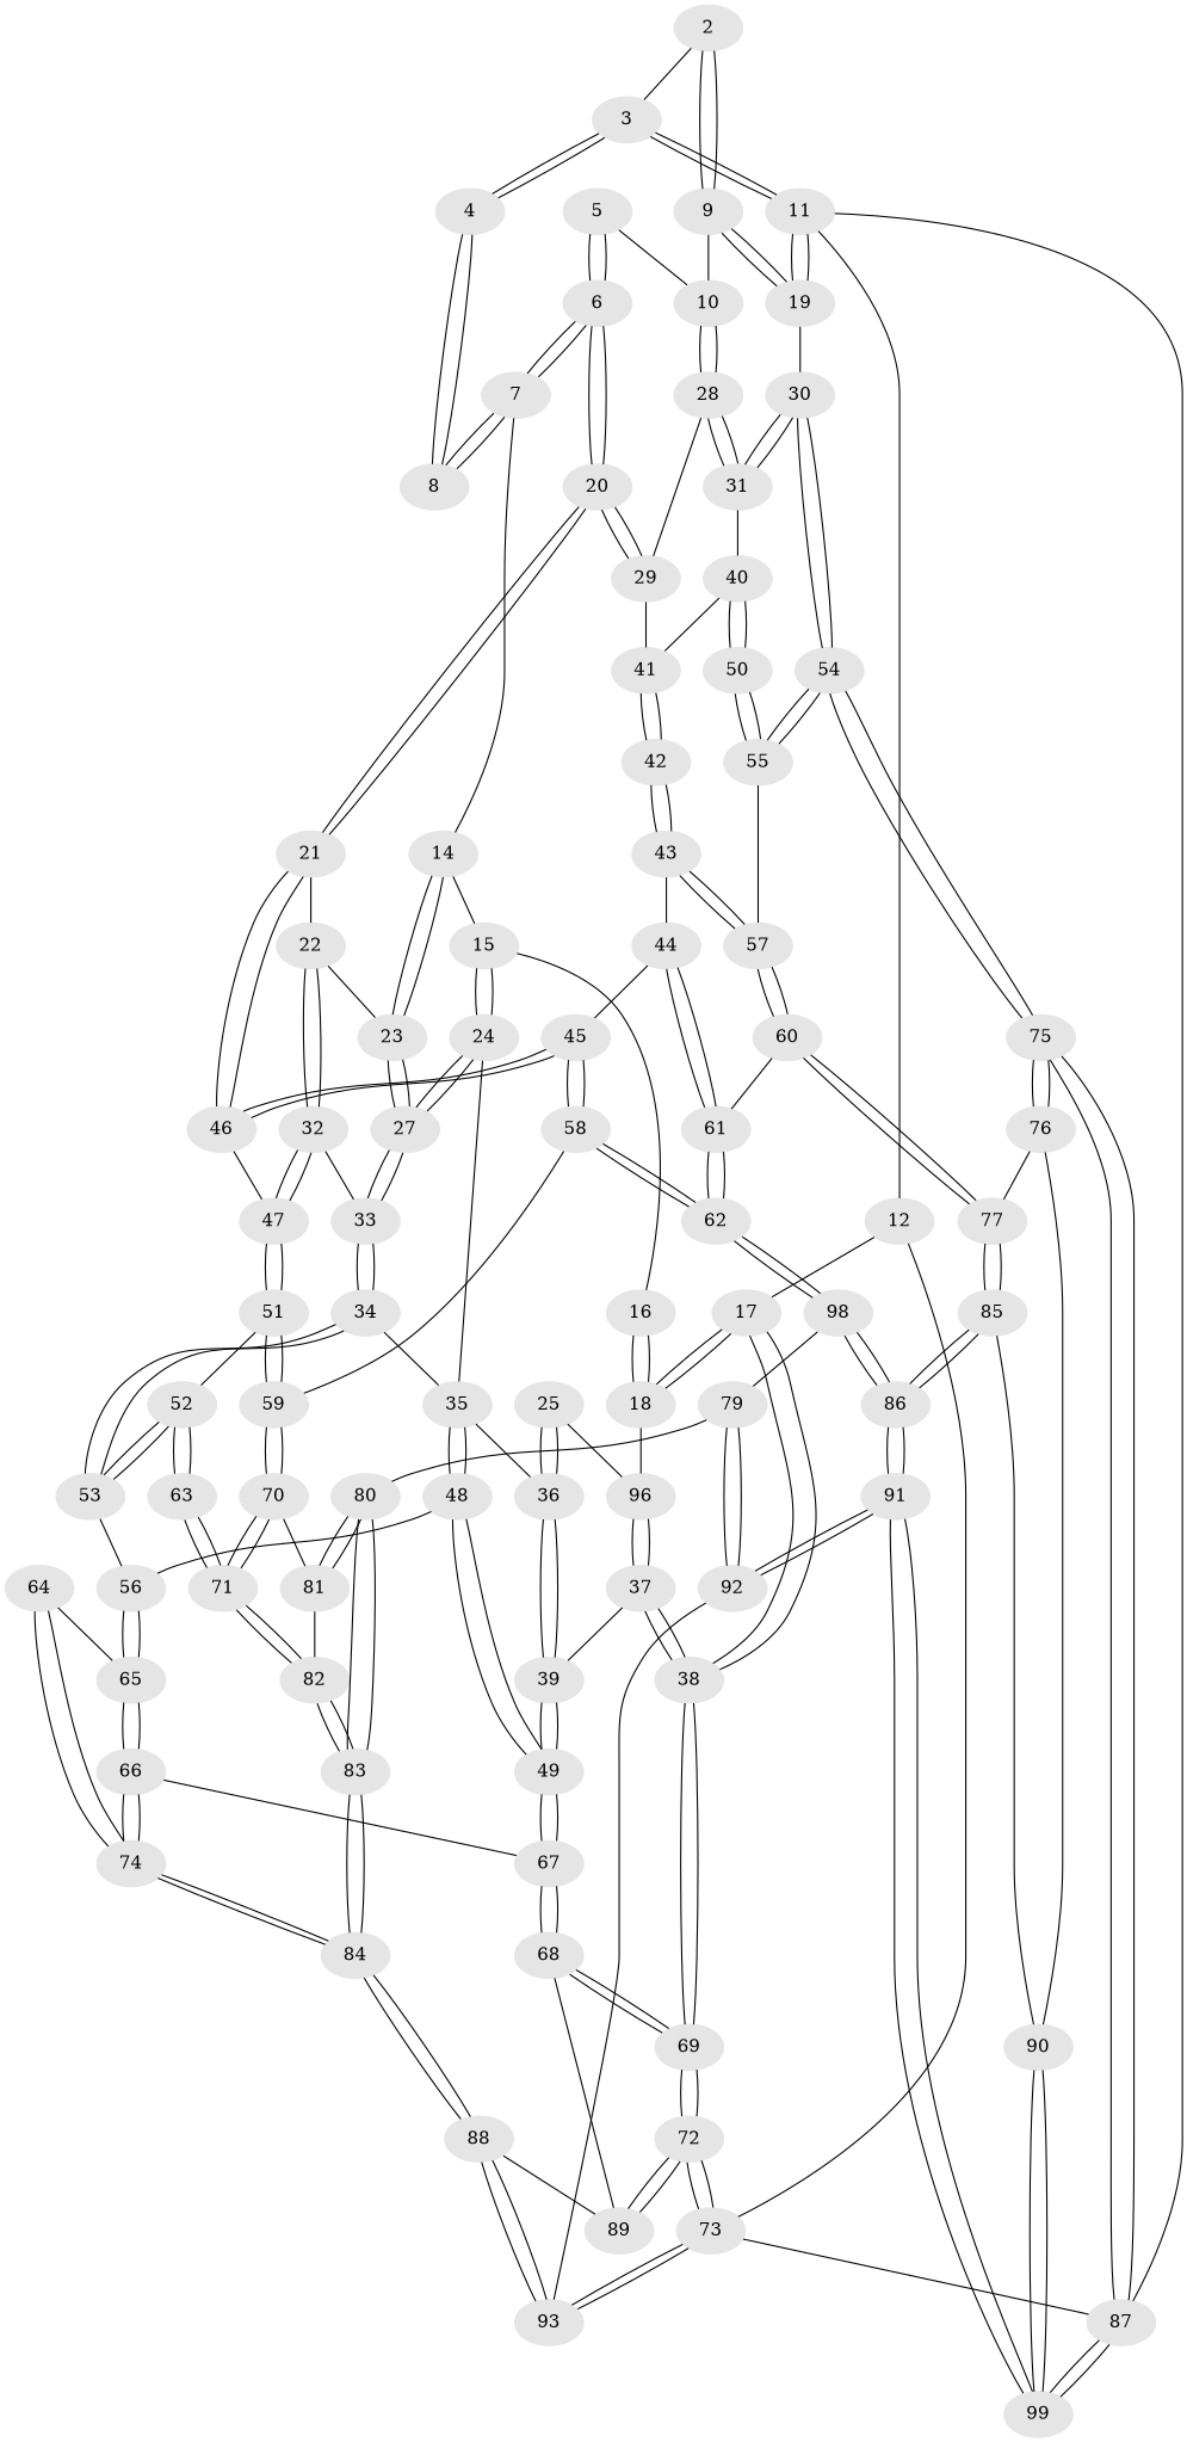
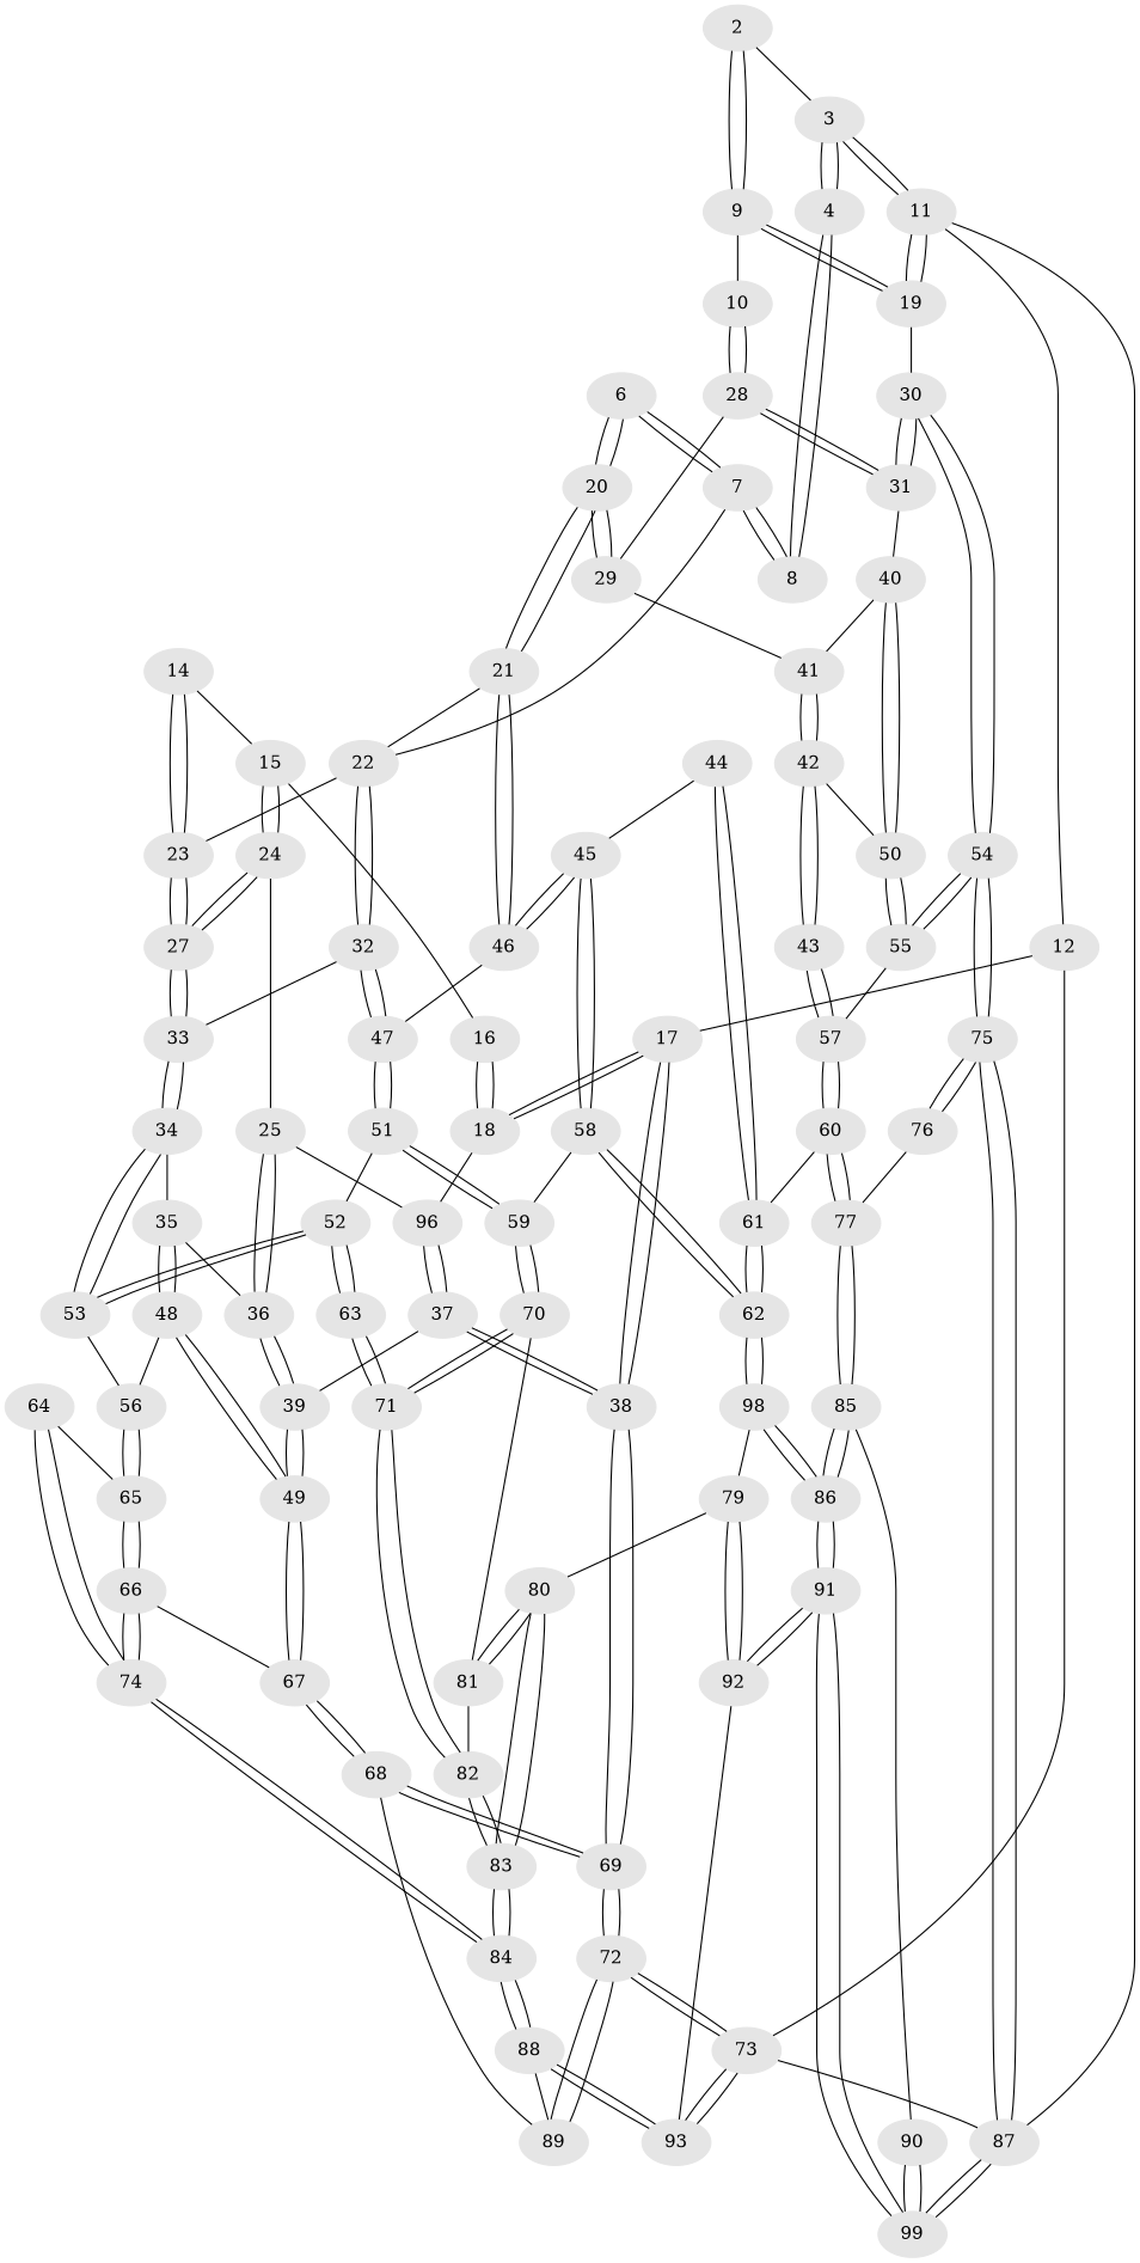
  graph {
    node [color=gray90 style=filled]
    2
    3
    9
-   5
    6
    10
    4
    11
    19
    8
    12
    87
    7
    20
    28
    14
    21
    29
    15
    23
    30
    31
    17
    73
    n25 [label=99]
    18
    38
    93
    16
    24
    27
    25
    n33 [label=96]
    69
    37
    54
    22
    46
    41
    32
    47
    33
    36
    39
    34
    40
    42
    55
    75
    50
    51
    35
    53
    48
    56
    49
    72
    67
    43
    44
    57
    45
    61
    60
    58
    62
    59
    52
    65
    68
    63
    70
    71
    76
    66
    77
    n77 [label=98]
    81
    85
    79
    86
    64
    74
    82
    84
    89
    83
    88
    90
    80
    92
    91
    2 -- 3
    2 -- 9
    2 -- 9
    3 -- 4
    3 -- 4
    3 -- 11
    3 -- 11
    9 -- 10
    9 -- 19
    9 -- 19
-   5 -- 6
-   5 -- 6
-   5 -- 10
    6 -- 7
    6 -- 7
    6 -- 20
    6 -- 20
    10 -- 28
    10 -- 28
    4 -- 8
    4 -- 8
    11 -- 19
    11 -- 19
    11 -- 12
    11 -- 87
    19 -- 30
    12 -- 17
    12 -- 73
    87 -- n25
    87 -- n25
    7 -- 8
    7 -- 8
-   7 -- 14
+   7 -- 22
    20 -- 21
    20 -- 21
    20 -- 29
    20 -- 29
    28 -- 29
    28 -- 31
    28 -- 31
    14 -- 15
    14 -- 23
    14 -- 23
    21 -- 22
    21 -- 46
    21 -- 46
    29 -- 41
    15 -- 16
    15 -- 24
    15 -- 24
    23 -- 27
    23 -- 27
    30 -- 31
    30 -- 31
    30 -- 54
    30 -- 54
    31 -- 40
    17 -- 18
    17 -- 18
    17 -- 38
    17 -- 38
    73 -- 87
    73 -- 93
    73 -- 93
    18 -- n33
    38 -- 69
    38 -- 69
    16 -- 18
    16 -- 18
    24 -- 27
    24 -- 27
-   24 -- 35
+   24 -- 25
    27 -- 33
    27 -- 33
    25 -- n33
    25 -- 36
    25 -- 36
    n33 -- 37
    n33 -- 37
    69 -- 72
    69 -- 72
    37 -- 38
    37 -- 38
    37 -- 39
    54 -- 55
    54 -- 55
    54 -- 75
    54 -- 75
    22 -- 23
    22 -- 32
    22 -- 32
    46 -- 47
    41 -- 42
    41 -- 42
    32 -- 47
    32 -- 47
    32 -- 33
    47 -- 51
    47 -- 51
    33 -- 34
    33 -- 34
    36 -- 39
    36 -- 39
    39 -- 49
    39 -- 49
    34 -- 35
    34 -- 53
    34 -- 53
    40 -- 41
    40 -- 50
    40 -- 50
+   42 -- 50
    42 -- 43
    42 -- 43
    55 -- 57
    75 -- 87
    75 -- 87
    75 -- 76
    75 -- 76
    50 -- 55
    50 -- 55
    51 -- 59
    51 -- 59
    51 -- 52
    35 -- 36
    35 -- 48
    35 -- 48
    53 -- 56
    48 -- 56
    48 -- 49
    48 -- 49
    56 -- 65
    56 -- 65
    49 -- 67
    49 -- 67
    72 -- 73
    72 -- 73
    72 -- 89
    72 -- 89
    67 -- 68
    67 -- 68
-   43 -- 44
    43 -- 57
    43 -- 57
    44 -- 45
    44 -- 61
    44 -- 61
    57 -- 60
    57 -- 60
    45 -- 46
    45 -- 46
    45 -- 58
    45 -- 58
    61 -- 62
    61 -- 62
    60 -- 61
    60 -- 77
    60 -- 77
    58 -- 62
    58 -- 62
    58 -- 59
    62 -- n77
    62 -- n77
    59 -- 70
    59 -- 70
    52 -- 53
    52 -- 53
    52 -- 63
    52 -- 63
    65 -- 66
    65 -- 66
    68 -- 69
    68 -- 69
    68 -- 89
    63 -- 71
    63 -- 71
    70 -- 71
    70 -- 71
    70 -- 81
    71 -- 82
    71 -- 82
    76 -- 77
-   76 -- 90
    66 -- 67
    66 -- 74
    66 -- 74
    77 -- 85
    77 -- 85
    n77 -- 79
    n77 -- 86
    n77 -- 86
    81 -- 82
    85 -- 86
    85 -- 86
    85 -- 90
    79 -- 80
    79 -- 92
    79 -- 92
    86 -- 91
    86 -- 91
    64 -- 65
    64 -- 74
    64 -- 74
    74 -- 84
    74 -- 84
    82 -- 83
    82 -- 83
    84 -- 88
    84 -- 88
    83 -- 84
    83 -- 84
    88 -- 93
    88 -- 93
    88 -- 89
    90 -- n25
    90 -- n25
    80 -- 81
    80 -- 81
    80 -- 83
    80 -- 83
    92 -- 93
    91 -- n25
    91 -- n25
    91 -- 92
    91 -- 92
  }
